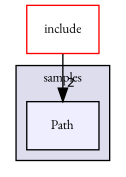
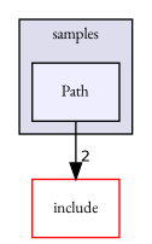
  digraph {
    compound=true
    fontname="EB Garamond"
    node [fontname="EB Garamond" fontsize=10 shape=box]
    n1 [fillcolor="#eeeeff" label=Path pencolor=black style=filled]
    n2 [color=red label=include]
    subgraph cluster_1 {
      bgcolor="#ddddee"
      fontsize=10
      label=samples
      pencolor=black
      n1
    }
-   n2 -> n1 [headlabel=2 labeldistance=1.5 labelfontname=Helvetica labelfontsize=10 fontname="EB Garamond"]
+   n1 -> n2 [headlabel=2 labeldistance=1.5 labelfontname=Helvetica labelfontsize=10 fontname="EB Garamond"]
  }
